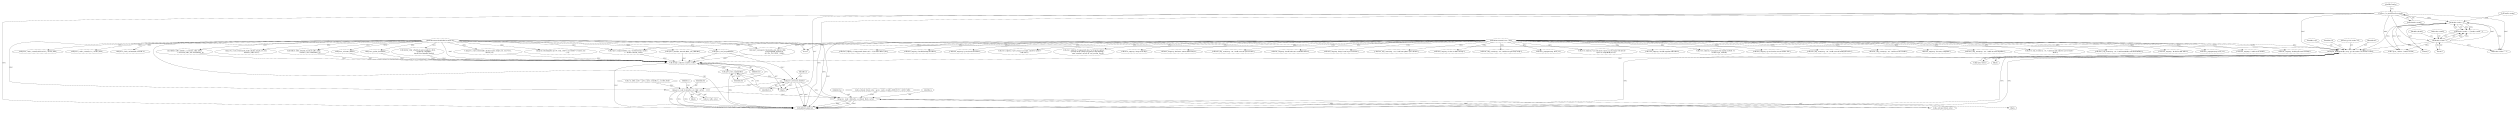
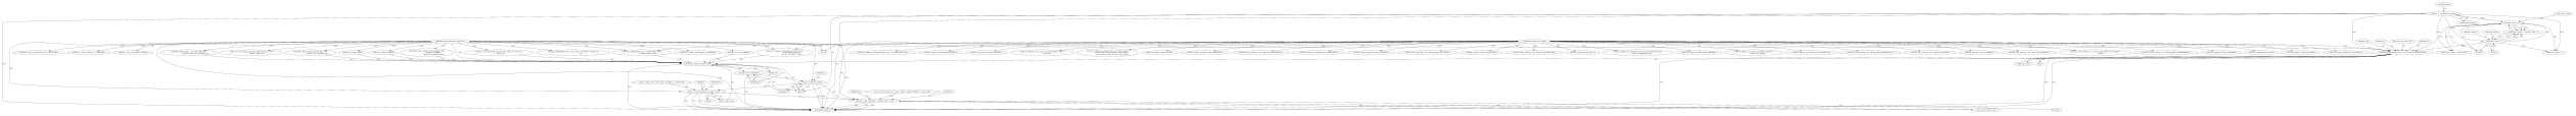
  digraph {
    fontname="Playfair Display"
    node [fontname="Playfair Display"]
    edge [fontname="Playfair Display"]
    n1 [label="(Call,report_unsupported(bs, errp, \"QCOW version %d\", header.version))"]
    n2 [label="(Call,cleanup_unknown_header_ext(bs))"]
    n3 [label="(Block,)"]
    n4 [label="(MethodReturn,static int)"]
    n5 [label="(Call,header.version)"]
    n6 [label="(Call,qcow2_free_snapshots(bs))"]
    n7 [label="(Block,)"]
    n8 [label="(Identifier,bs)"]
    n9 [label="(MethodParameterIn,BlockDriverState *bs)"]
    n10 [label="(Call,qcow2_refcount_close(bs))"]
    n11 [label="(Call,qcow2_cache_destroy(bs, s->l2_table_cache))"]
    n12 [label="(Call,qcow2_cache_destroy(bs, s->refcount_block_cache))"]
    n13 [label="(Call,report_unsupported(bs, errp, \"%d bit reference counts\",\n                           1 << header.refcount_order))"]
    n14 [label="(Call,qcow2_cache_create(bs, REFCOUNT_CACHE_SIZE))"]
    n15 [label="(Call,qcow2_refcount_init(bs))"]
    n16 [label="(Call,qcow2_cache_create(bs, L2_CACHE_SIZE))"]
    n17 [label="(Call,qcow2_check_refcounts(bs, &result, 0))"]
    n18 [label="(Call,qcow2_read_extensions(bs, header.header_length, ext_end, NULL,\n        &local_err))"]
    n19 [label="(Call,qcow2_read_snapshots(bs))"]
    n20 [label="(Call,qcow2_read_extensions(bs, header.header_length, ext_end,\n                              &feature_table, NULL))"]
    n21 [label="(Call,qcow2_check(bs, &result, BDRV_FIX_ERRORS))"]
    n22 [label="(Call,validate_table_offset(bs, header.l1_table_offset,\n                                header.l1_size, sizeof(uint64_t)))"]
    n23 [label="(Call,validate_table_offset(bs, s->refcount_table_offset,\n                                s->refcount_table_size, sizeof(uint64_t)))"]
    n24 [label="(Call,report_unsupported_feature(bs, errp, feature_table,\n                                   s->incompatible_features &\n                                   ~QCOW2_INCOMPAT_MASK))"]
    n25 [label="(Call,qcow2_update_header(bs))"]
    n26 [label="(Call,validate_table_offset(bs, header.snapshots_offset,\n                                header.nb_snapshots,\n                                sizeof(QCowSnapshotHeader)))"]
    n27 [label="(Call,qemu_blockalign(bs, QCOW_MAX_CRYPT_CLUSTERS * s->cluster_size\n                                  + 512))"]
    1000121
    n29 [label="(Identifier,bs)"]
    n30 [label="(Identifier,bs)"]
    n31 [label="(Block,)"]
    n32 [label="(Call,s->l2_table_cache)"]
    n33 [label="(Block,)"]
    n34 [label="(Call,s->refcount_block_cache)"]
    n35 [label="(MethodParameterIn,Error **errp)"]
    n36 [label="(Call,error_setg_errno(errp, -ret, \"Could not read backing file name\"))"]
    n37 [label="(Call,error_setg_errno(errp, -ret, \"Could not read L1 table\"))"]
    n38 [label="(Call,error_setg(errp, \"Too many snapshots\"))"]
    n39 [label="(Call,error_setg_errno(errp, -ret, \"Could not read snapshots\"))"]
    n40 [label="(Call,error_setg_errno(errp, -ret, \"Could not read unknown qcow2 header \"\n                             \"fields\"))"]
    n41 [label="(Call,error_setg_errno(errp, -ret, \"Could not initialize refcount handling\"))"]
    n42 [label="(Call,error_setg(errp, \"Invalid L1 table offset\"))"]
    n43 [label="(Call,error_propagate(errp, local_err))"]
    n44 [label="(Call,error_setg(errp, \"L1 table is too small\"))"]
    n45 [label="(Call,error_setg(errp, \"Backing file name too long\"))"]
    n46 [label="(Call,error_setg(errp, \"Unsupported cluster size: 2^%i\", header.cluster_bits))"]
    n47 [label="(Call,error_setg(errp, \"Invalid backing file offset\"))"]
    n48 [label="(Call,error_setg(errp, \"qcow2 header too short\"))"]
    n49 [label="(Call,error_setg(errp, \"qcow2: Image is corrupt; cannot be opened \"\n                       \"read/write\"))"]
    n50 [label="(Call,error_setg(errp, \"Unsupported value '%s' for qcow2 option \"\n                   \"'overlap-check'. Allowed are either of the following: \"\n                   \"none, constant, cached, all\", opt_overlap_check))"]
    n51 [label="(Call,error_setg(errp, \"Image is too big\"))"]
    n52 [label="(Call,error_setg(errp, \"Reference count table too large\"))"]
    n53 [label="(Call,error_setg_errno(errp, -ret, \"Could not read qcow2 header\"))"]
    n54 [label="(Call,error_setg(errp, \"Invalid reference count table offset\"))"]
    n55 [label="(Call,error_setg(errp, \"Image is not in qcow2 format\"))"]
    n56 [label="(Call,error_setg_errno(errp, -ret, \"Could not update qcow2 header\"))"]
    n57 [label="(Call,error_setg(errp, \"Active L1 table too large\"))"]
    n58 [label="(Call,error_setg_errno(errp, -ret, \"Could not repair dirty image\"))"]
    n59 [label="(Call,error_propagate(errp, local_err))"]
    n60 [label="(Call,error_setg(errp, \"Lazy refcounts require a qcow2 image with at least \"\n                   \"qemu 1.1 compatibility level\"))"]
    n61 [label="(Call,error_setg(errp, \"Invalid snapshot table offset\"))"]
    n62 [label="(Call,error_setg(errp, \"Unsupported encryption method: %i\",\n                   header.crypt_method))"]
    n63 [label="(Call,error_setg(errp, \"qcow2 header exceeds cluster size\"))"]
    n64 [label="(Call,be32_to_cpus(&header.version))"]
    n65 [label="(Call,header.version > 3)"]
    n66 [label="(Call,header.version < 2)"]
    n67 [label="(Call,s->qcow_version = header.version)"]
    n68 [label="(Call,header.version == 2)"]
    n69 [label="(Call,&header.version)"]
    n70 [label="(Literal,3)"]
    n71 [label="(Call,header.version < 2 || header.version > 3)"]
    n72 [label="(Literal,2)"]
    n73 [label="(Identifier,header)"]
    n74 [label="(Call,header.version)"]
    n75 [label="(Identifier,ret)"]
    n76 [label="(Identifier,bs)"]
    n77 [label="(Literal,\"QCOW version %d\")"]
    n78 [label="(Call,s->refcount_block_cache = qcow2_cache_create(bs, REFCOUNT_CACHE_SIZE))"]
    n79 [label="(Identifier,s)"]
    n80 [label="(Call,s->l2_table_cache = qcow2_cache_create(bs, L2_CACHE_SIZE))"]
    n81 [label="(Identifier,bs)"]
    n82 [label="(Identifier,header)"]
    n83 [label="(Identifier,errp)"]
    n84 [label="(Call,header.version)"]
    n85 [label="(Identifier,s)"]
    n86 [label="(Identifier,s)"]
    n87 [label="(Identifier,bs)"]
    n1 -> n2 [label="DDG: "]
    n1 -> n3 [label="AST: "]
    n1 -> n4 [label="DDG: "]
    n1 -> n4 [label="DDG: "]
    n1 -> n4 [label="DDG: "]
    n1 -> n5 [label="CFG: "]
    n2 -> n4 [label="DDG: "]
    n2 -> n6 [label="DDG: "]
    n2 -> n7 [label="AST: "]
    n2 -> n8 [label="CFG: "]
    n5 -> n1 [label="AST: "]
    n6 -> n4 [label="DDG: "]
    n6 -> n7 [label="AST: "]
    n6 -> n10 [label="DDG: "]
    n6 -> n29 [label="CFG: "]
    n8 -> n2 [label="AST: "]
    n9 -> n1 [label="DDG: "]
    n9 -> n2 [label="DDG: "]
    n9 -> n4 [label="CFG: "]
-   n19 -> n10 [label="DDG: "]
+   n9 -> n10 [label="DDG: "]
    n9 -> n11 [label="DDG: "]
    n9 -> n12 [label="DDG: "]
    n9 -> n13 [label="DDG: "]
    n9 -> n14 [label="DDG: "]
    n9 -> n15 [label="DDG: "]
    n9 -> n16 [label="DDG: "]
    n9 -> n17 [label="DDG: "]
    n9 -> n18 [label="DDG: "]
    n9 -> n19 [label="DDG: "]
    n9 -> n20 [label="DDG: "]
    n9 -> n21 [label="DDG: "]
    n9 -> n22 [label="DDG: "]
    n9 -> n23 [label="DDG: "]
    n9 -> n24 [label="DDG: "]
    n9 -> n25 [label="DDG: "]
    n9 -> n26 [label="DDG: "]
    n9 -> n27 [label="DDG: "]
    n9 -> 1000121 [label="AST: "]
    n10 -> n4 [label="DDG: "]
    n10 -> n4 [label="DDG: "]
    n10 -> n7 [label="AST: "]
    n10 -> n11 [label="DDG: "]
    n10 -> n12 [label="DDG: "]
    n10 -> n30 [label="CFG: "]
    n11 -> n4 [label="DDG: "]
    n11 -> n4 [label="DDG: "]
    n11 -> n4 [label="DDG: "]
    n11 -> n12 [label="DDG: "]
    n11 -> n31 [label="AST: "]
    n11 -> n32 [label="CFG: "]
    n12 -> n4 [label="DDG: "]
    n12 -> n4 [label="DDG: "]
    n12 -> n4 [label="DDG: "]
    n12 -> n33 [label="AST: "]
    n12 -> n34 [label="DDG: "]
    n13 -> n2 [label="DDG: "]
    n15 -> n2 [label="DDG: "]
    n18 -> n2 [label="DDG: "]
    n19 -> n2 [label="DDG: "]
-   n21 -> n2 [label="DDG: "]
+   n32 -> n2 [label="DDG: "]
    n22 -> n2 [label="DDG: "]
    n23 -> n2 [label="DDG: "]
    n24 -> n2 [label="DDG: "]
    n25 -> n2 [label="DDG: "]
    n26 -> n2 [label="DDG: "]
    n29 -> n2 [label="CFG: "]
    n29 -> n6 [label="AST: "]
    n30 -> n6 [label="CFG: "]
    n30 -> n10 [label="AST: "]
    n32 -> n11 [label="AST: "]
    n34 -> n12 [label="AST: "]
    n35 -> n1 [label="DDG: "]
    n35 -> n4 [label="DDG: "]
    n35 -> n13 [label="DDG: "]
    n35 -> n24 [label="DDG: "]
    n35 -> 1000121 [label="AST: "]
    n35 -> n36 [label="DDG: "]
    n35 -> n37 [label="DDG: "]
    n35 -> n38 [label="DDG: "]
    n35 -> n39 [label="DDG: "]
    n35 -> n40 [label="DDG: "]
    n35 -> n41 [label="DDG: "]
    n35 -> n42 [label="DDG: "]
    n35 -> n43 [label="DDG: "]
    n35 -> n44 [label="DDG: "]
    n35 -> n45 [label="DDG: "]
    n35 -> n46 [label="DDG: "]
    n35 -> n47 [label="DDG: "]
    n35 -> n48 [label="DDG: "]
    n35 -> n49 [label="DDG: "]
    n35 -> n50 [label="DDG: "]
    n35 -> n51 [label="DDG: "]
    n35 -> n52 [label="DDG: "]
    n35 -> n53 [label="DDG: "]
    n35 -> n54 [label="DDG: "]
    n35 -> n55 [label="DDG: "]
    n35 -> n56 [label="DDG: "]
    n35 -> n57 [label="DDG: "]
    n35 -> n58 [label="DDG: "]
    n35 -> n59 [label="DDG: "]
    n35 -> n60 [label="DDG: "]
    n35 -> n61 [label="DDG: "]
    n35 -> n62 [label="DDG: "]
    n35 -> n63 [label="DDG: "]
    n64 -> n1 [label="DDG: "]
    n64 -> n4 [label="DDG: "]
    n64 -> n4 [label="DDG: "]
    n64 -> n7 [label="AST: "]
    n64 -> n65 [label="DDG: "]
    n64 -> n66 [label="DDG: "]
    n64 -> n67 [label="DDG: "]
    n64 -> n68 [label="DDG: "]
    n64 -> n69 [label="CFG: "]
    n65 -> n1 [label="DDG: "]
    n65 -> n67 [label="DDG: "]
    n65 -> n68 [label="DDG: "]
    n65 -> n70 [label="CFG: "]
    n65 -> n71 [label="AST: "]
    n65 -> n71 [label="DDG: "]
    n65 -> n71 [label="DDG: "]
    n66 -> n1 [label="DDG: "]
    n66 -> n65 [label="DDG: "]
-   n66 -> n67 [label="DDG: "]
+   n66 -> n70 [label="DDG: "]
    n66 -> n68 [label="DDG: "]
    n66 -> n71 [label="AST: "]
    n66 -> n71 [label="DDG: "]
    n66 -> n71 [label="DDG: "]
    n66 -> n72 [label="CFG: "]
    n69 -> n64 [label="AST: "]
    n70 -> n65 [label="AST: "]
    n71 -> n65 [label="CFG: "]
    n71 -> n66 [label="CFG: "]
    n72 -> n66 [label="AST: "]
    n73 -> n66 [label="CFG: "]
    n74 -> n66 [label="AST: "]
    n75 -> n1 [label="CFG: "]
    n76 -> n11 [label="AST: "]
    n77 -> n1 [label="AST: "]
    n78 -> n12 [label="DDG: "]
    n79 -> n12 [label="CFG: "]
    n80 -> n11 [label="DDG: "]
    n81 -> n1 [label="AST: "]
    n82 -> n64 [label="CFG: "]
    n83 -> n1 [label="AST: "]
    n84 -> n65 [label="AST: "]
    n85 -> n10 [label="CFG: "]
    n86 -> n11 [label="CFG: "]
    n87 -> n12 [label="AST: "]
  }
